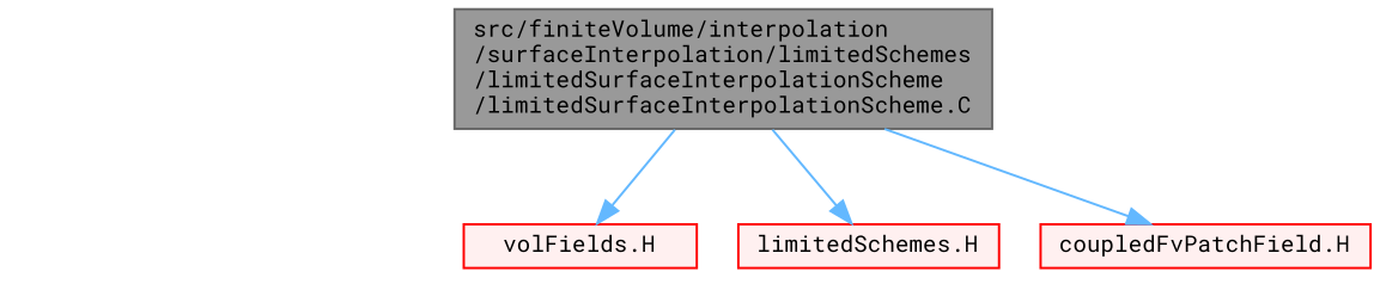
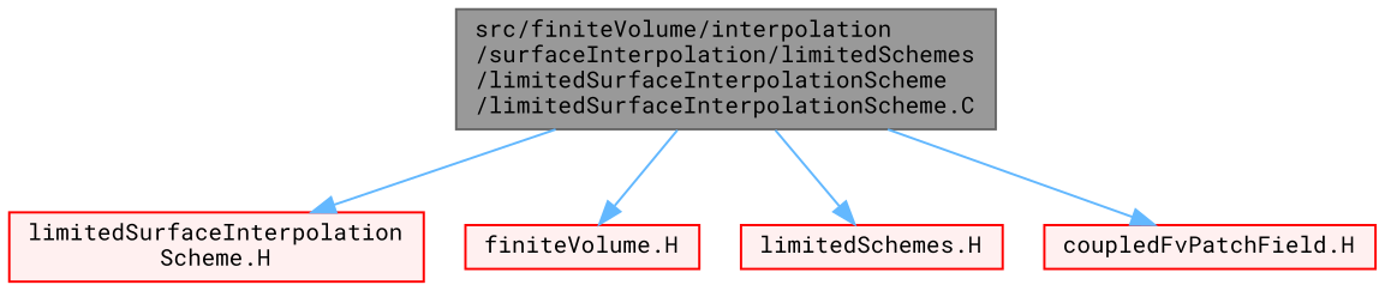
  digraph {
    fontname="Roboto Mono"
    node [color=red fillcolor="#FFF0F0" fontname="Roboto Mono" fontsize=10 shape=box style=filled]
    edge [color=steelblue1 fontname="Roboto Mono" fontsize=10 labelfontname=Helvetica labelfontsize=10 style=solid]
    n1 [color=gray40 fillcolor=grey60 fontcolor=black height=0.2 label="src/finiteVolume/interpolation\l/surfaceInterpolation/limitedSchemes\l/limitedSurfaceInterpolationScheme\l/limitedSurfaceInterpolationScheme.C" width=0.4]
-   n3 [height=0.2 label="volFields.H" width=0.4]
+   n2 [height=0.2 label="limitedSurfaceInterpolation\lScheme.H" width=0.4]
+   n3 [height=0.2 label="finiteVolume.H" width=0.4]
    n4 [height=0.2 label="limitedSchemes.H" width=0.4]
    n5 [height=0.2 label="coupledFvPatchField.H" width=0.4]
+   n1 -> n2
    n1 -> n3
    n1 -> n4
    n1 -> n5
  }
